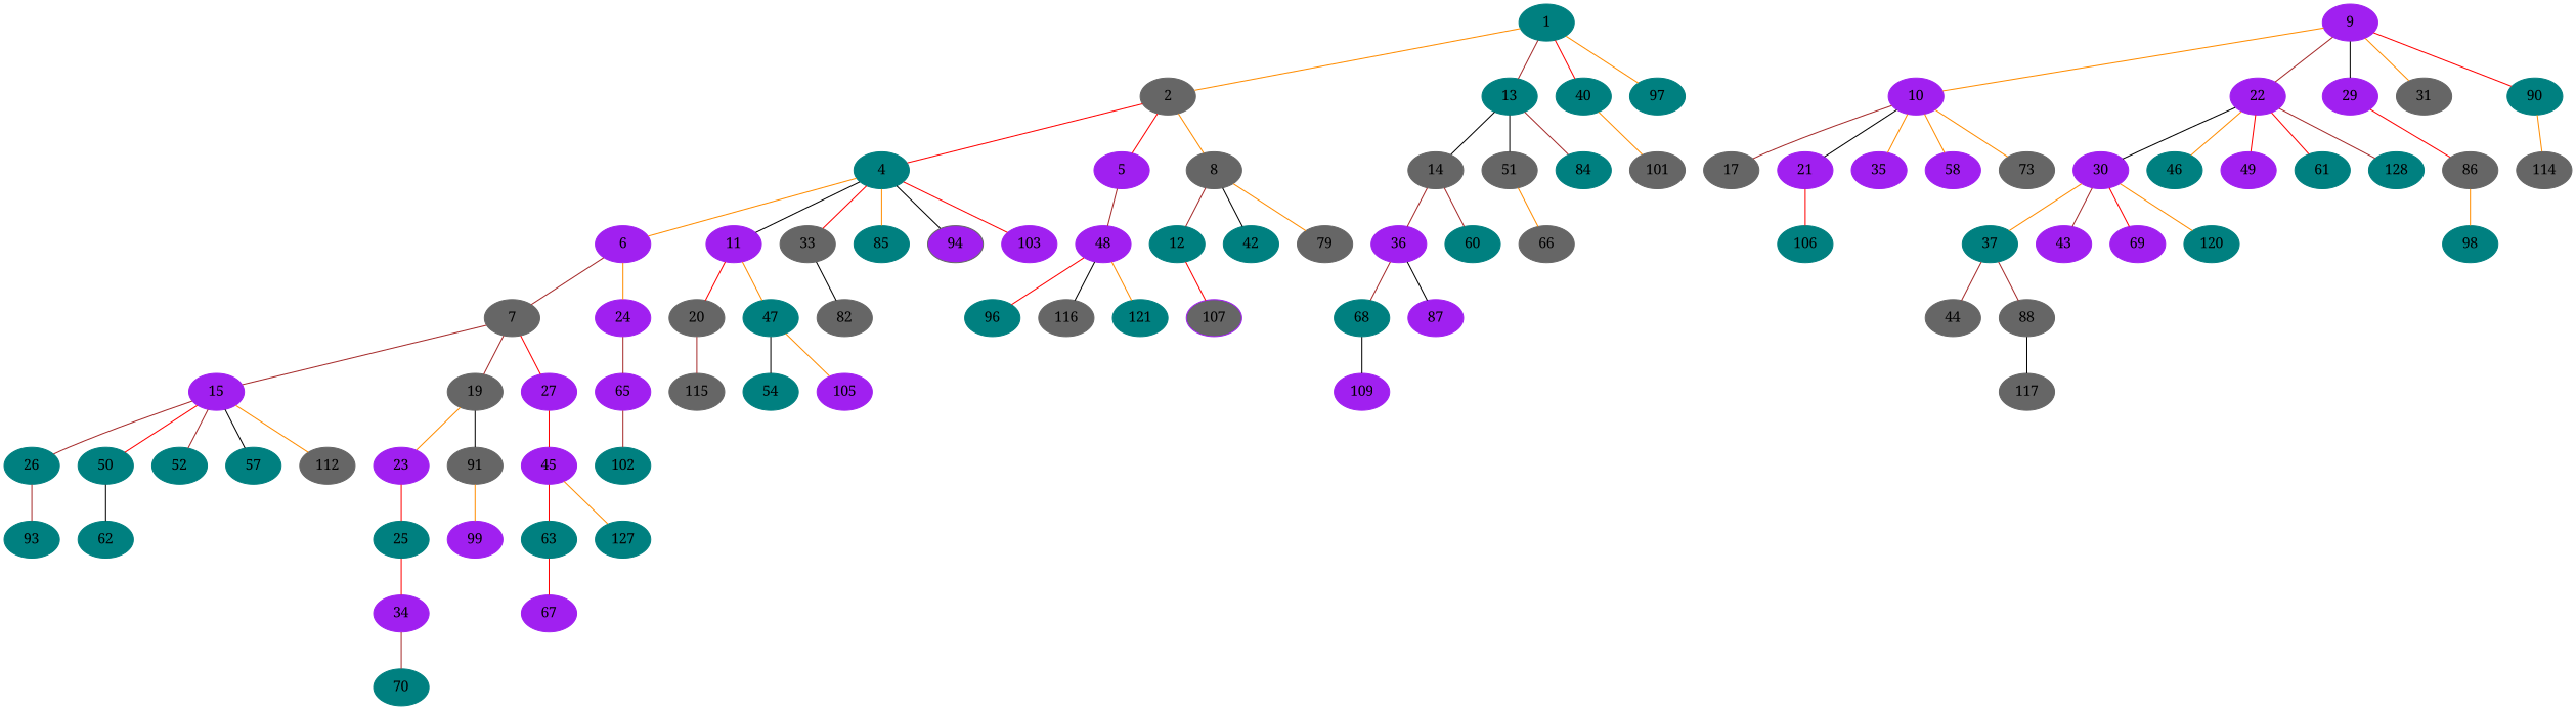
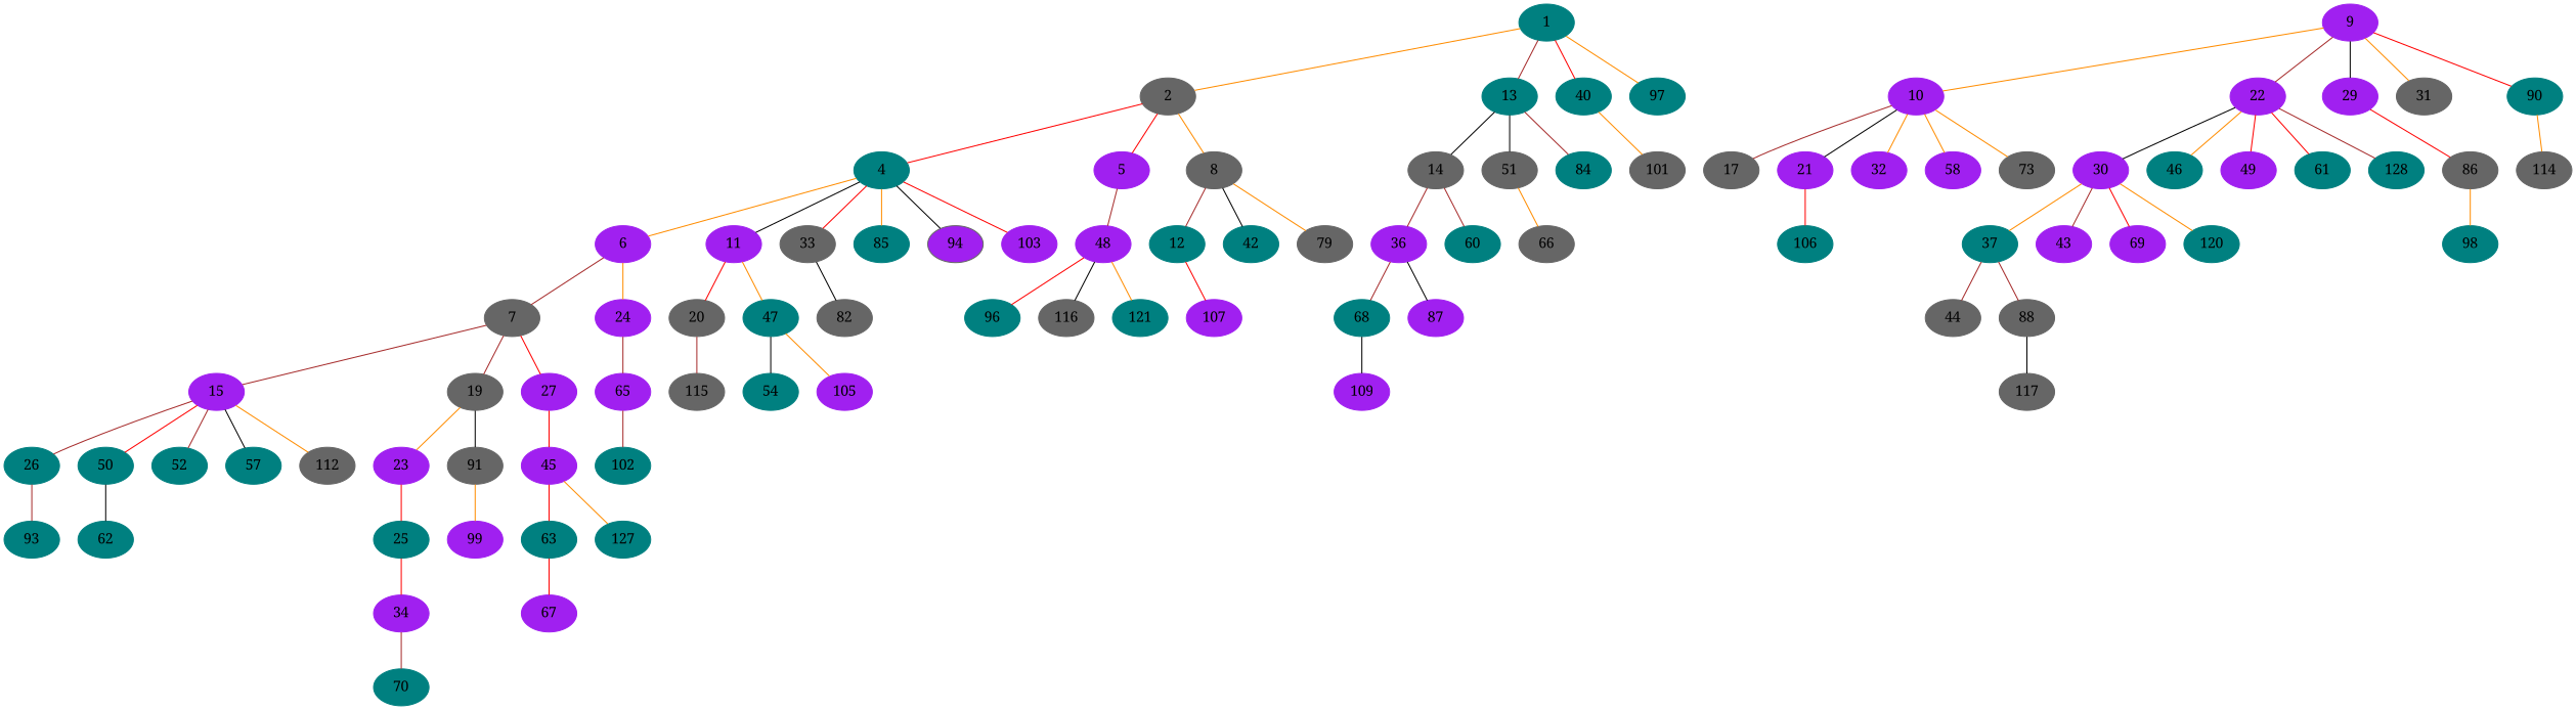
  graph {
    fontname="Noto Serif"
    node [color=teal fontname="Noto Serif" style=filled]
    edge [color=darkorange fontname="Noto Serif"]
    2 [color=gray40 super="+3"]
    4 [super="+38"]
    5 [color=purple super="+69"]
    8 [color=gray40]
    1
    13 [super="+28"]
    40
    97 [super="+122"]
    14 [color=gray40]
    51 [color=gray40]
    84 [super="+89"]
    101 [color=gray40 super="+118"]
    6 [color=purple]
    11 [color=purple]
    33 [color=gray40 super="+41"]
    85
    94 [color=gray40 fillcolor=purple]
    103 [color=purple]
    48 [color=purple super="+71"]
    12 [super="+100"]
    42 [super="+53"]
    79 [color=gray40 super="+125"]
    9 [color=purple super="+18"]
    10 [color=purple super="+39"]
    22 [color=purple super="+64"]
    29 [color=purple super="+113"]
    31 [color=gray40]
    90
    7 [color=gray40 super="+111"]
    24 [color=purple super="+124"]
    20 [color=gray40 super="+55"]
    47 [super="+77"]
    82 [color=gray40]
    96
    116 [color=gray40]
    121
    15 [color=purple super="+16"]
    19 [color=gray40]
    27 [color=purple]
    65 [color=purple]
    26 [super="+35"]
    50 [super="+123"]
    52 [super="+74"]
    57 [super="+81"]
    112 [color=gray40]
    23 [color=purple]
    91 [color=gray40]
    45 [color=purple super="+75"]
-   107 [color=purple fillcolor=gray40]
+   107 [color=purple]
    17 [color=gray40]
    21 [color=purple super="+104"]
-   32 [color=purple label=35]
+   32 [color=purple]
    58 [color=purple]
    73 [color=gray40]
    30 [color=purple super="+92"]
    46 [super="+95"]
    49 [color=purple super="+76"]
    61
    128
    86 [color=gray40]
    114 [color=gray40]
    106
    115 [color=gray40]
    54 [super="+119"]
    105 [color=purple]
    36 [color=purple super="+56"]
    60
    66 [color=gray40 super="+108"]
    68 [super="+72"]
    87 [color=purple]
    93
    62 [super="+126"]
    25 [super="+83"]
    99 [color=purple]
    37 [super="+110"]
    43 [color=purple]
    n77 [color=purple label=69]
    120
    34 [color=purple]
    102
    70 [super="+80"]
    63
    127
    98
    44 [color=gray40 super="+78"]
    88 [color=gray40]
    109 [color=purple]
    117 [color=gray40]
    67 [color=purple]
    2 -- 4 [color=red]
    2 -- 5 [color=red]
    2 -- 8
    4 -- 6
    4 -- 11 [color=black]
    4 -- 33 [color=red]
    4 -- 85
    4 -- 94 [color=black]
    4 -- 103 [color=red]
    5 -- 48 [color=brown]
    8 -- 12 [color=brown]
    8 -- 42 [color=black]
    8 -- 79
    1 -- 2
    1 -- 13 [color=brown]
    1 -- 40 [color=red]
    1 -- 97
    13 -- 14 [color=black]
    13 -- 51 [color=black]
    13 -- 84 [color=brown]
    40 -- 101
    14 -- 36 [color=brown]
    14 -- 60 [color=brown]
    51 -- 66
    6 -- 7 [color=brown]
    6 -- 24
    11 -- 20 [color=red]
    11 -- 47
    33 -- 82 [color=black]
    48 -- 96 [color=red]
    48 -- 116 [color=black]
    48 -- 121
    12 -- 107 [color=red]
    9 -- 10
    9 -- 22 [color=brown]
    9 -- 29 [color=black]
    9 -- 31
    9 -- 90 [color=red]
    10 -- 17 [color=brown]
    10 -- 21 [color=black]
    10 -- 32
    10 -- 58
    10 -- 73
    22 -- 30 [color=black]
    22 -- 46
    22 -- 49 [color=red]
    22 -- 61 [color=red]
    22 -- 128 [color=brown]
    29 -- 86 [color=red]
    90 -- 114
    7 -- 15 [color=brown]
    7 -- 19 [color=brown]
    7 -- 27 [color=red]
    24 -- 65 [color=brown]
    20 -- 115 [color=brown]
    47 -- 54 [color=black]
    47 -- 105
    15 -- 26 [color=brown]
    15 -- 50 [color=red]
    15 -- 52 [color=brown]
    15 -- 57 [color=black]
    15 -- 112
    19 -- 23
    19 -- 91 [color=black]
    27 -- 45 [color=red]
    65 -- 102 [color=brown]
    26 -- 93 [color=brown]
    50 -- 62 [color=black]
    23 -- 25 [color=red]
    91 -- 99
    45 -- 63 [color=red]
    45 -- 127
    21 -- 106 [color=red]
    30 -- 37
    30 -- 43 [color=brown]
    30 -- n77 [color=red]
    30 -- 120
    86 -- 98
    36 -- 68 [color=brown]
    36 -- 87 [color=black]
    68 -- 109 [color=black]
    25 -- 34 [color=red]
    37 -- 44 [color=brown]
    37 -- 88 [color=brown]
    34 -- 70 [color=brown]
    63 -- 67 [color=red]
    88 -- 117 [color=black]
  }
